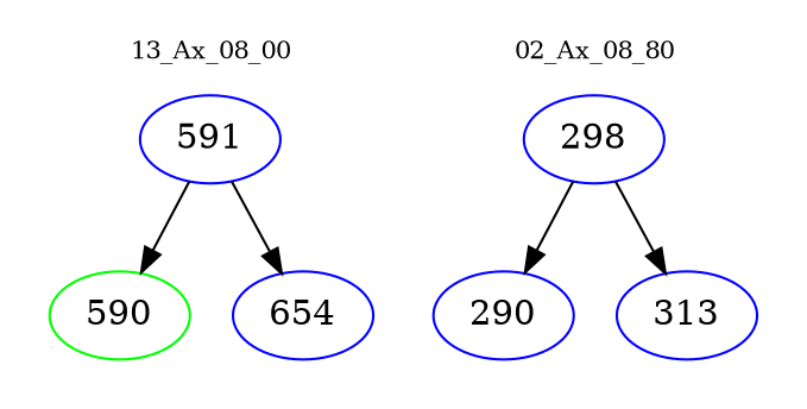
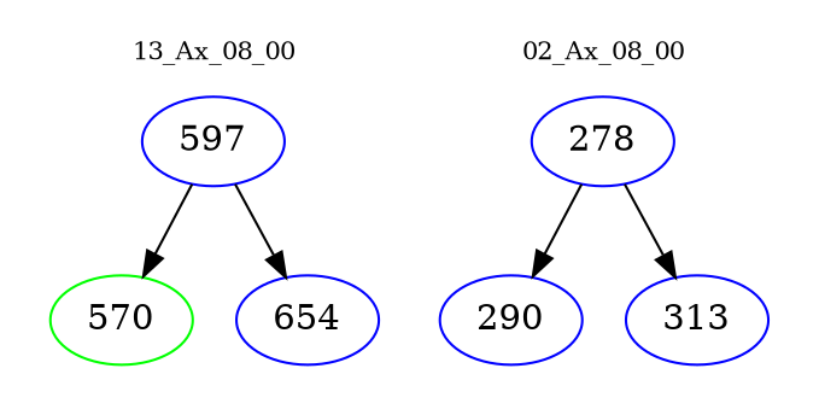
  digraph {
    node [color=blue]
    edge [color=black]
-   n1 [label=591]
-   n2 [color=green label=590]
+   n1 [label=597]
+   n2 [color=green label=570]
    n3 [label=654]
-   n4 [label=298]
+   n4 [label=278]
    n5 [label=290]
    n6 [label=313]
    subgraph cluster_1 {
      color=white
      fontsize=10
      label="13_Ax_08_00"
      n1
      n2
      n3
    }
    subgraph cluster_2 {
      color=white
      fontsize=10
-     label="02_Ax_08_80"
+     label="02_Ax_08_00"
      n4
      n5
      n6
    }
    n1 -> n2
    n1 -> n3
    n4 -> n5
    n4 -> n6
  }
